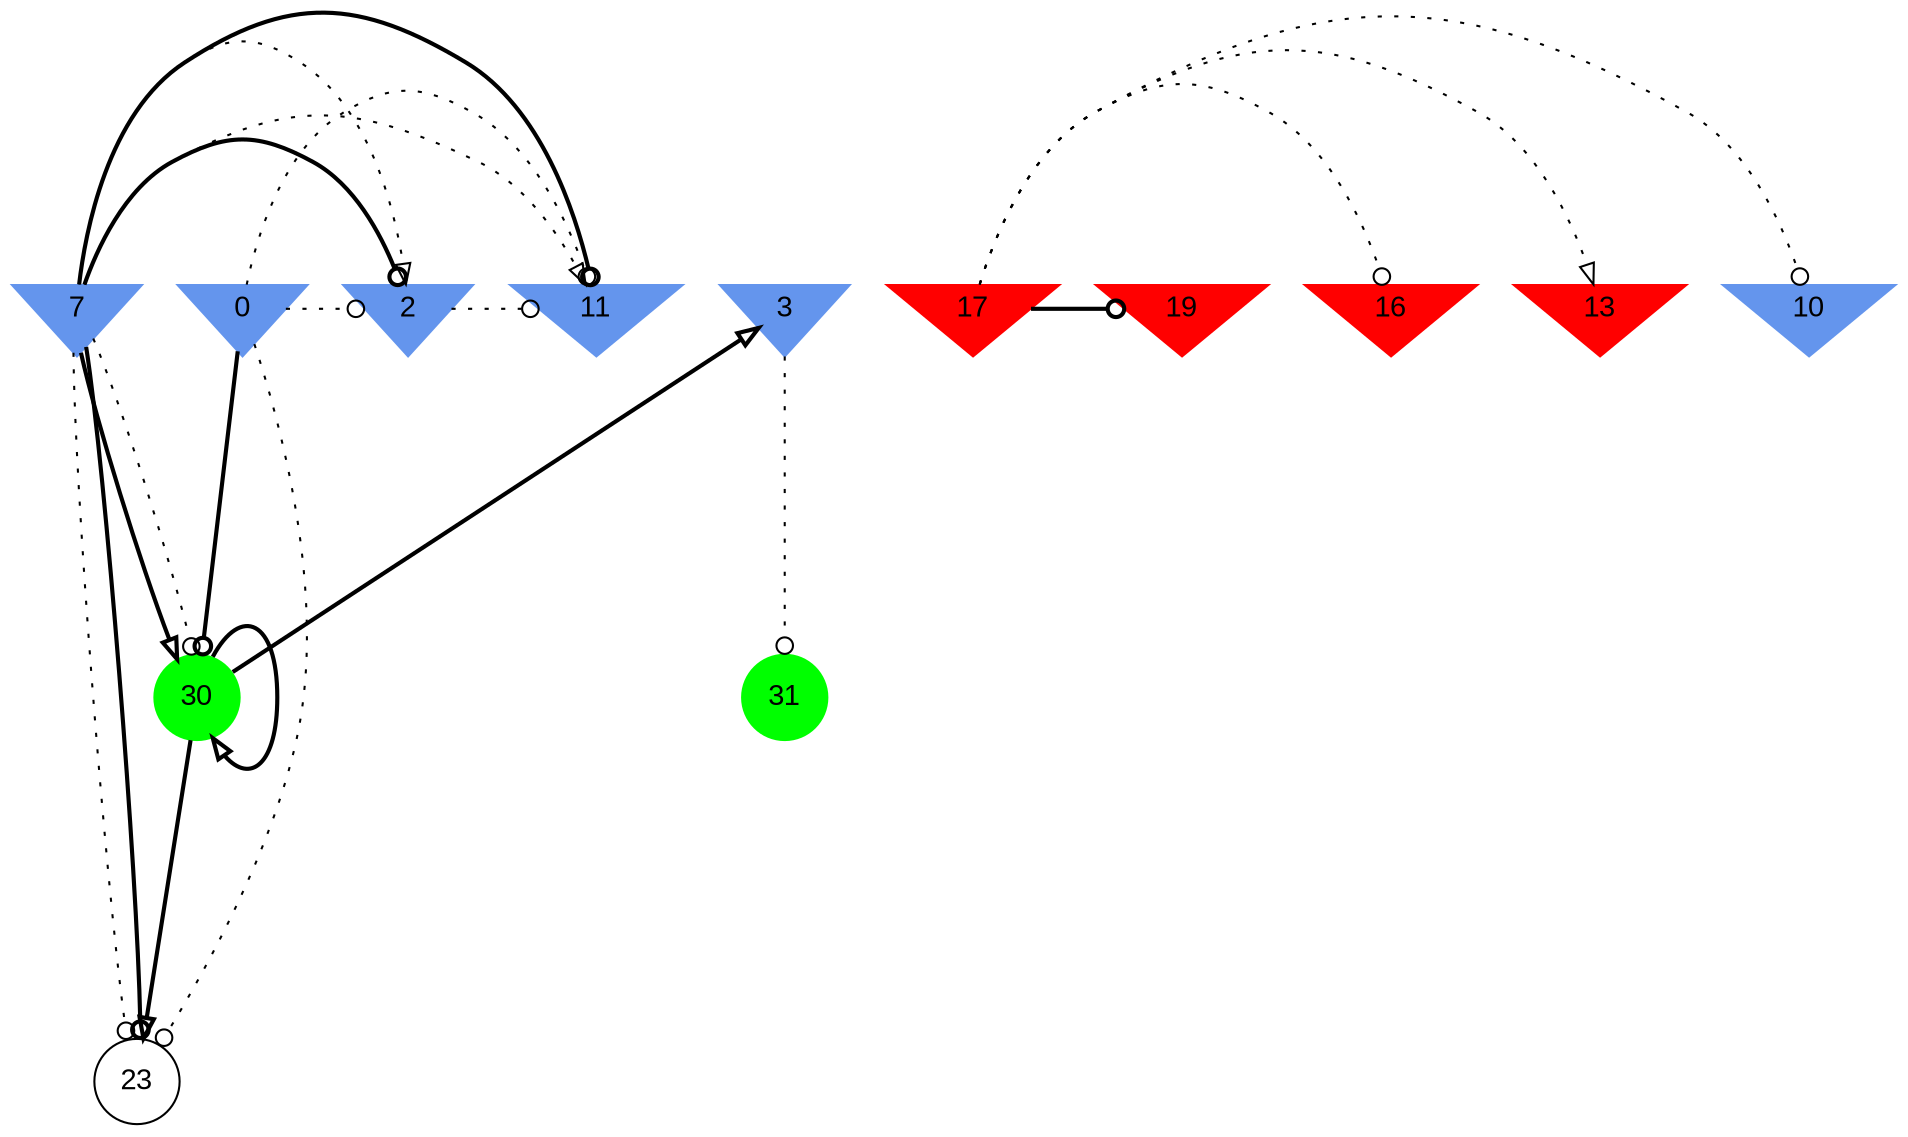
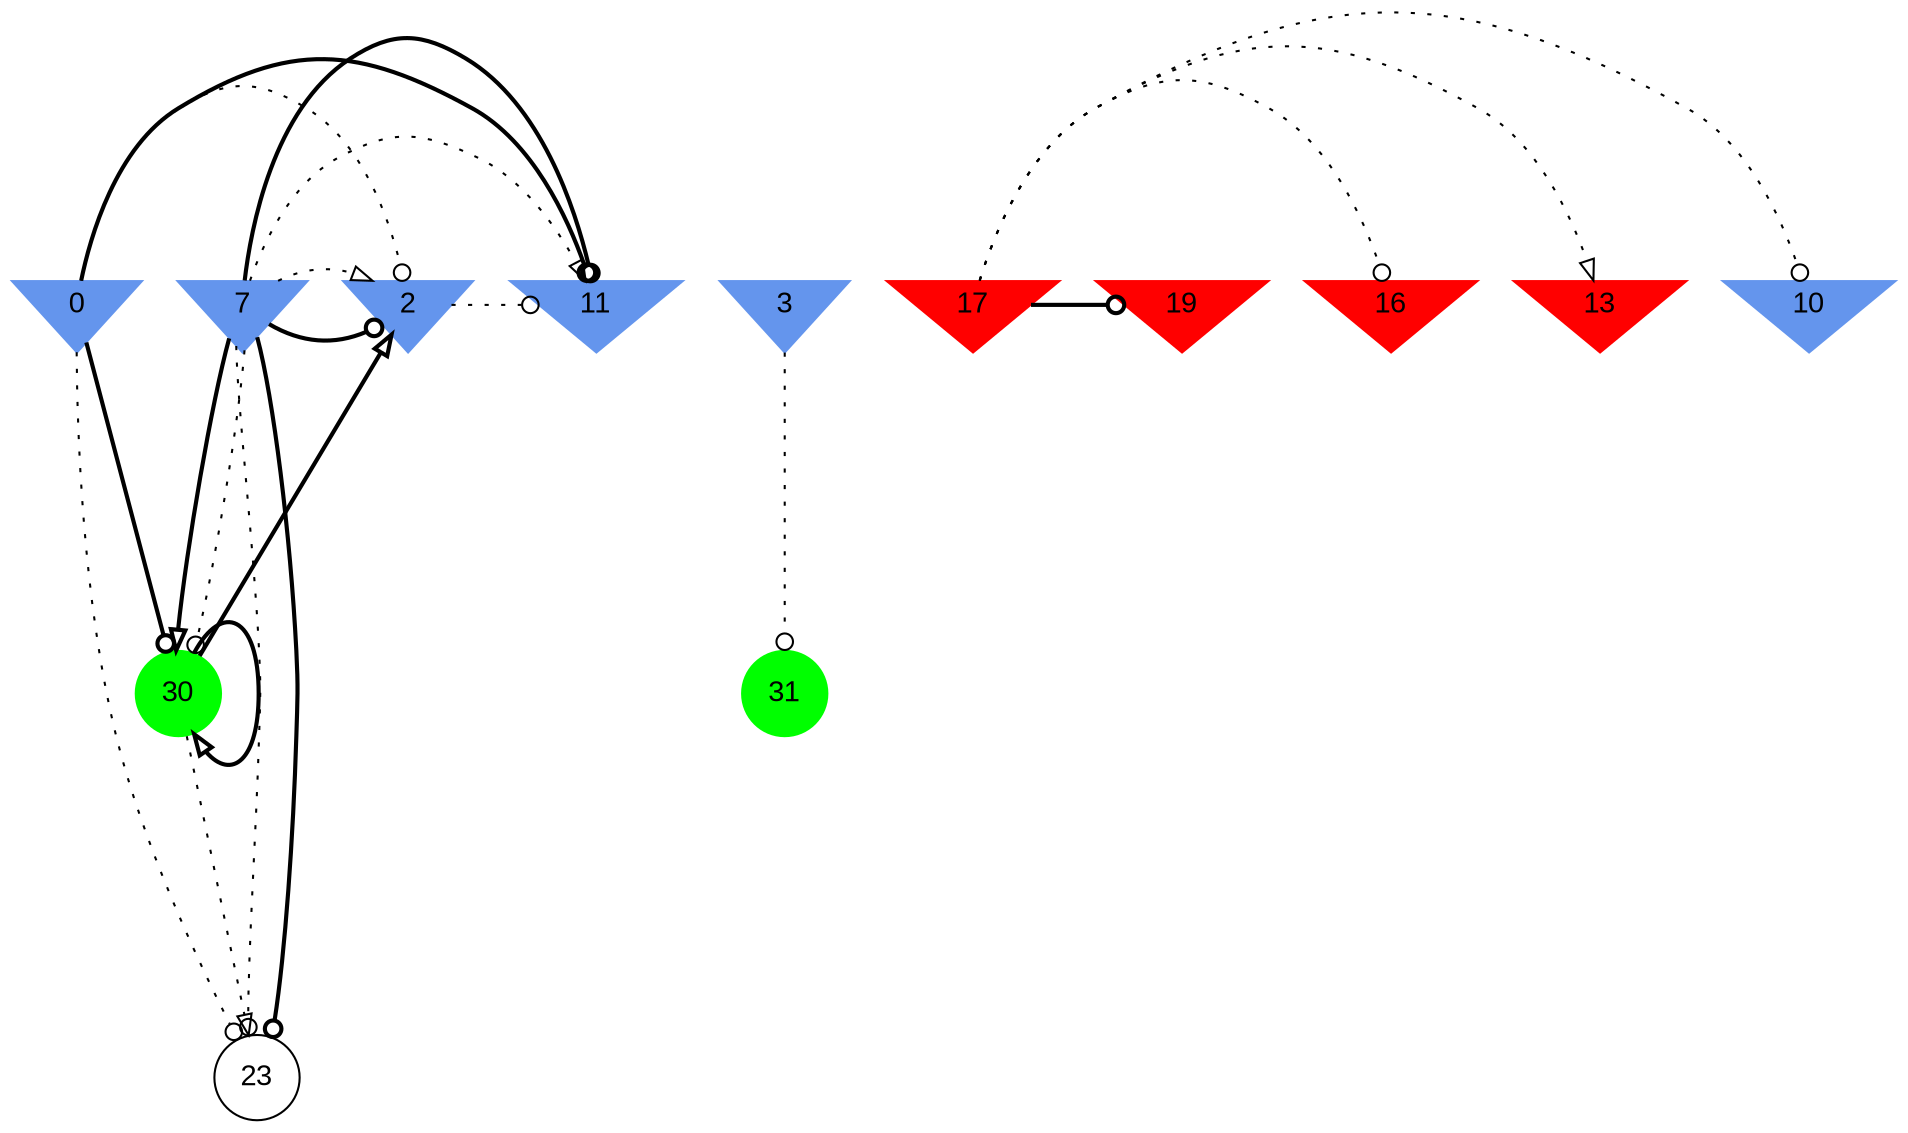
  digraph {
    fontname="Liberation Sans"
    ranksep=2.0
    node [color=cornflowerblue fontname="Liberation Sans" shape=invtriangle style=filled]
    edge [arrowhead=odot fontname="Liberation Sans" style=dotted]
    0
    2
    3
    7
    10
    11
    13 [color=red]
    16 [color=red]
    17 [color=red]
    19 [color=red]
    n11 [color=black label=23 shape=circle style=""]
    30 [color=green shape=circle]
    31 [color=green shape=circle]
    subgraph sub_1 {
      rank=same
      0
      2
      3
      7
      10
      11
      13
      16
      17
      19
    }
    subgraph sub_2 {
      rank=same
      n11
    }
    subgraph sub_3 {
      rank=same
      30
      31
    }
    0 -> 2
-   0 -> 11
+   0 -> 11 [style=bold]
    0 -> n11
    0 -> 30 [style=bold]
    2 -> 11
    3 -> 31
    7 -> 2 [style=bold]
    7 -> 2 [arrowhead=onormal]
    7 -> 11 [arrowhead=onormal]
    7 -> 11 [style=bold]
    7 -> n11
    7 -> n11 [style=bold]
    7 -> 30 [arrowhead=onormal style=bold]
    7 -> 30
    17 -> 10
    17 -> 13 [arrowhead=onormal]
    17 -> 16
    17 -> 19 [style=bold]
-   30 -> 3 [arrowhead=onormal style=bold]
-   30 -> n11 [arrowhead=onormal style=bold]
+   30 -> 2 [arrowhead=onormal style=bold]
+   30 -> n11 [arrowhead=onormal]
    30 -> 30 [arrowhead=onormal style=bold]
  }
